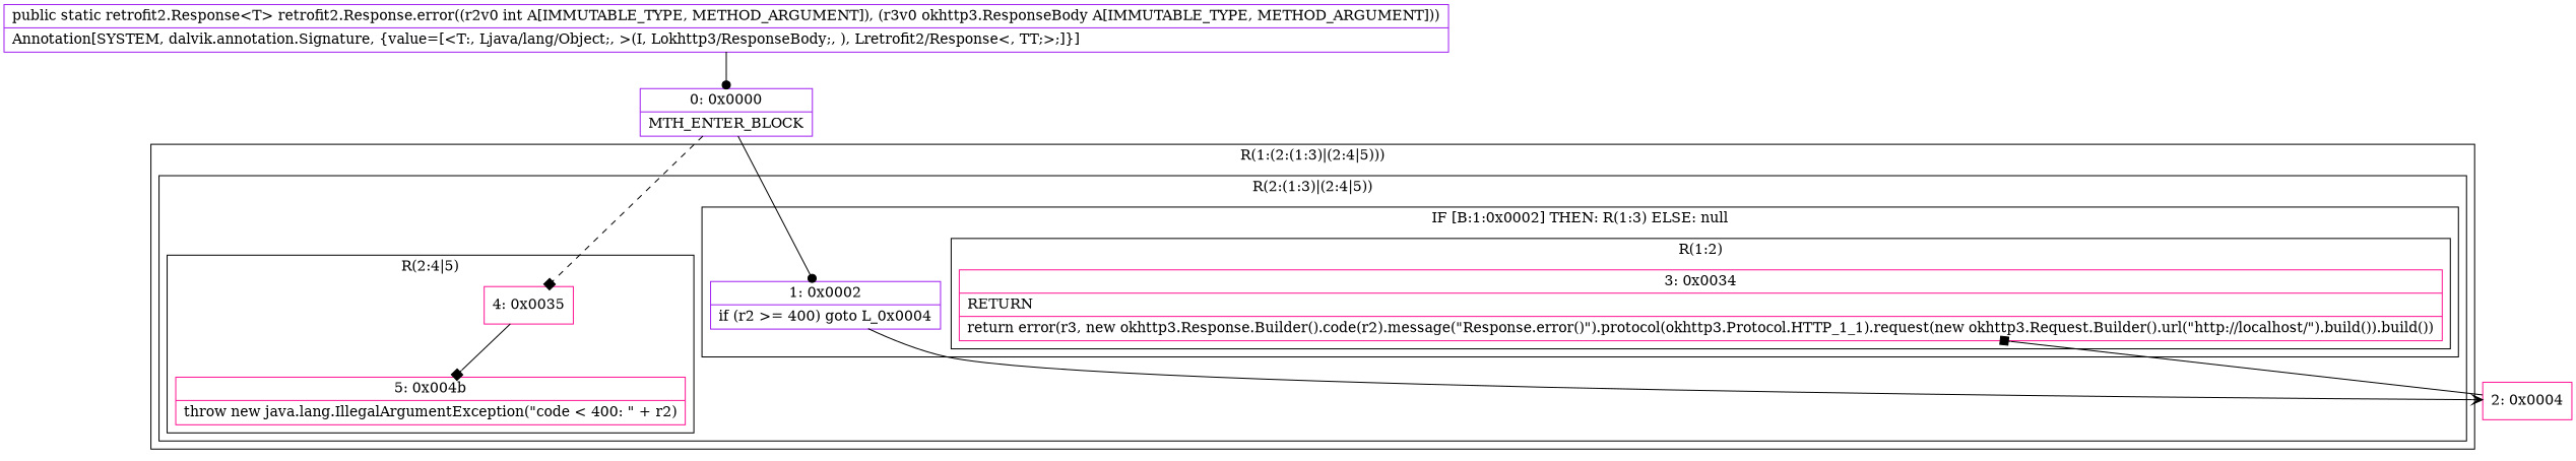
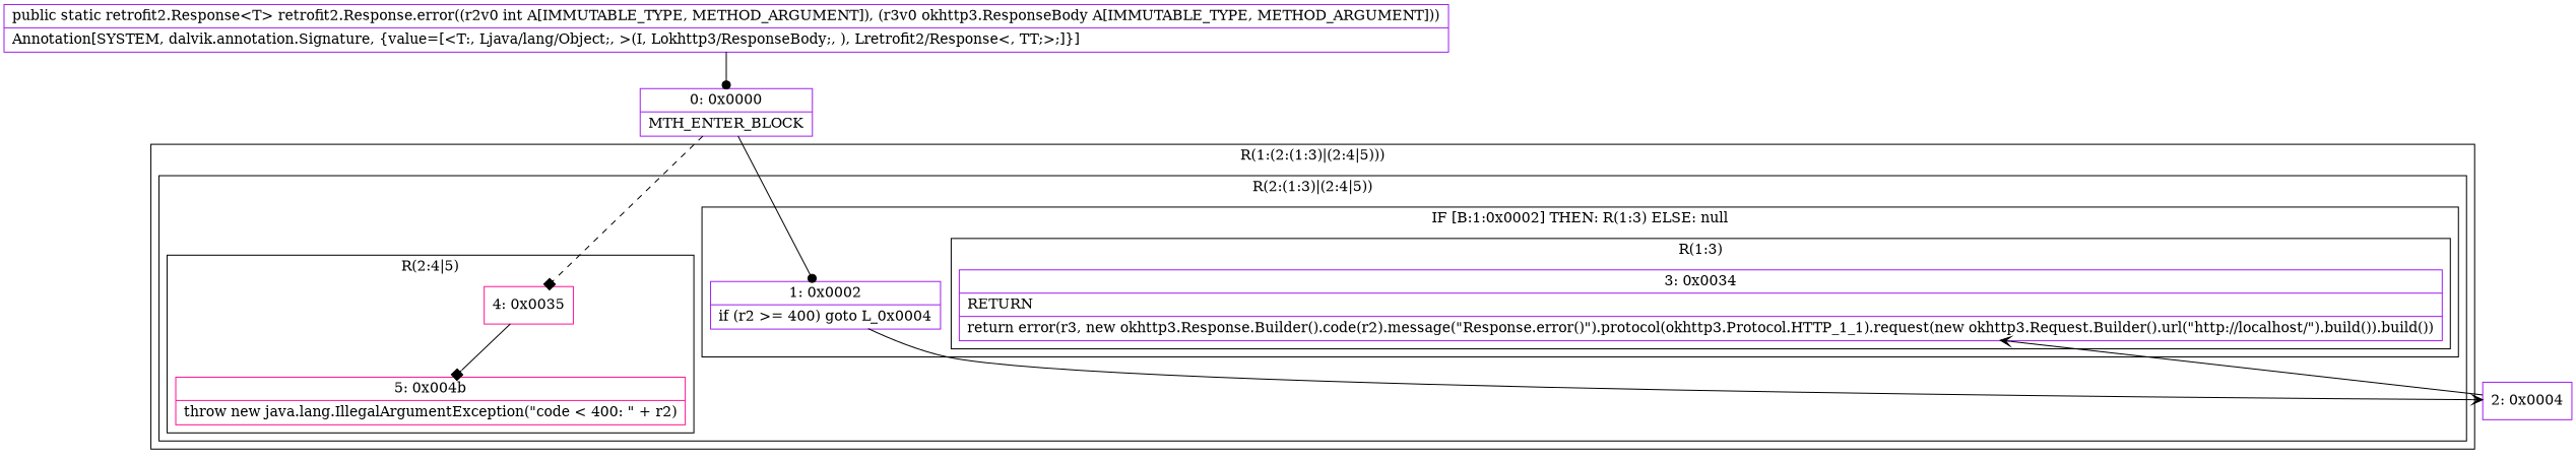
  digraph {
    node [color=deeppink shape=record]
    edge [arrowhead=vee]
-   n1 [label="{3\:\ 0x0034|RETURN\l|return error(r3, new okhttp3.Response.Builder().code(r2).message(\"Response.error()\").protocol(okhttp3.Protocol.HTTP_1_1).request(new okhttp3.Request.Builder().url(\"http:\/\/localhost\/\").build()).build())\l}"]
+   n1 [color=purple label="{3\:\ 0x0034|RETURN\l|return error(r3, new okhttp3.Response.Builder().code(r2).message(\"Response.error()\").protocol(okhttp3.Protocol.HTTP_1_1).request(new okhttp3.Request.Builder().url(\"http:\/\/localhost\/\").build()).build())\l}"]
    n2 [color=purple label="{1\:\ 0x0002|if (r2 \>= 400) goto L_0x0004\l}"]
    n3 [label="{4\:\ 0x0035}"]
    n4 [label="{5\:\ 0x004b|throw new java.lang.IllegalArgumentException(\"code \< 400: \" + r2)\l}"]
-   n5 [label="{2\:\ 0x0004}"]
+   n5 [color=purple label="{2\:\ 0x0004}"]
    n6 [color=purple label="{0\:\ 0x0000|MTH_ENTER_BLOCK\l}"]
    n7 [color=purple label="{public static retrofit2.Response\<T\> retrofit2.Response.error((r2v0 int A[IMMUTABLE_TYPE, METHOD_ARGUMENT]), (r3v0 okhttp3.ResponseBody A[IMMUTABLE_TYPE, METHOD_ARGUMENT]))  | Annotation[SYSTEM, dalvik.annotation.Signature, \{value=[\<T:, Ljava\/lang\/Object;, \>(I, Lokhttp3\/ResponseBody;, ), Lretrofit2\/Response\<, TT;\>;]\}]\l}"]
    subgraph cluster_1 {
      label="R(1:(2:(1:3)|(2:4|5)))"
      subgraph cluster_2 {
        label="R(2:(1:3)|(2:4|5))"
        subgraph cluster_3 {
          label="IF [B:1:0x0002] THEN: R(1:3) ELSE: null"
          n2
          subgraph cluster_4 {
-           label="R(1:2)"
+           label="R(1:3)"
            n1
          }
        }
        subgraph cluster_5 {
          label="R(2:4|5)"
          n3
          n4
        }
      }
    }
    n2 -> n5
    n3 -> n4 [arrowhead=box]
-   n5 -> n1 [arrowhead=box]
+   n5 -> n1
    n6 -> n2 [arrowhead=dot]
    n6 -> n3 [arrowhead=box style=dashed]
    n7 -> n6 [arrowhead=dot]
  }
